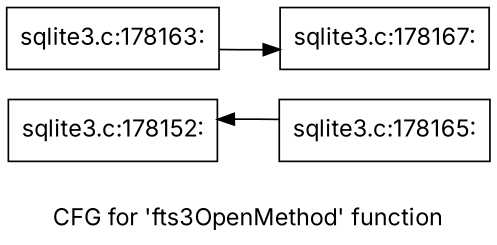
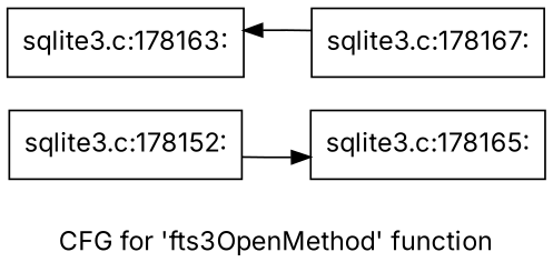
  digraph {
    fontname=Inter
    label="CFG for 'fts3OpenMethod' function"
    rankdir=LR
    node [fontname=Inter shape=record]
    edge [fontname=Inter]
    n1 [label="{sqlite3.c:178152:}"]
    n2 [label="{sqlite3.c:178165:}"]
    n3 [label="{sqlite3.c:178163:}"]
    n4 [label="{sqlite3.c:178167:}"]
-   n2 -> n1
-   n3 -> n4
+   n1 -> n2
+   n4 -> n3
  }
